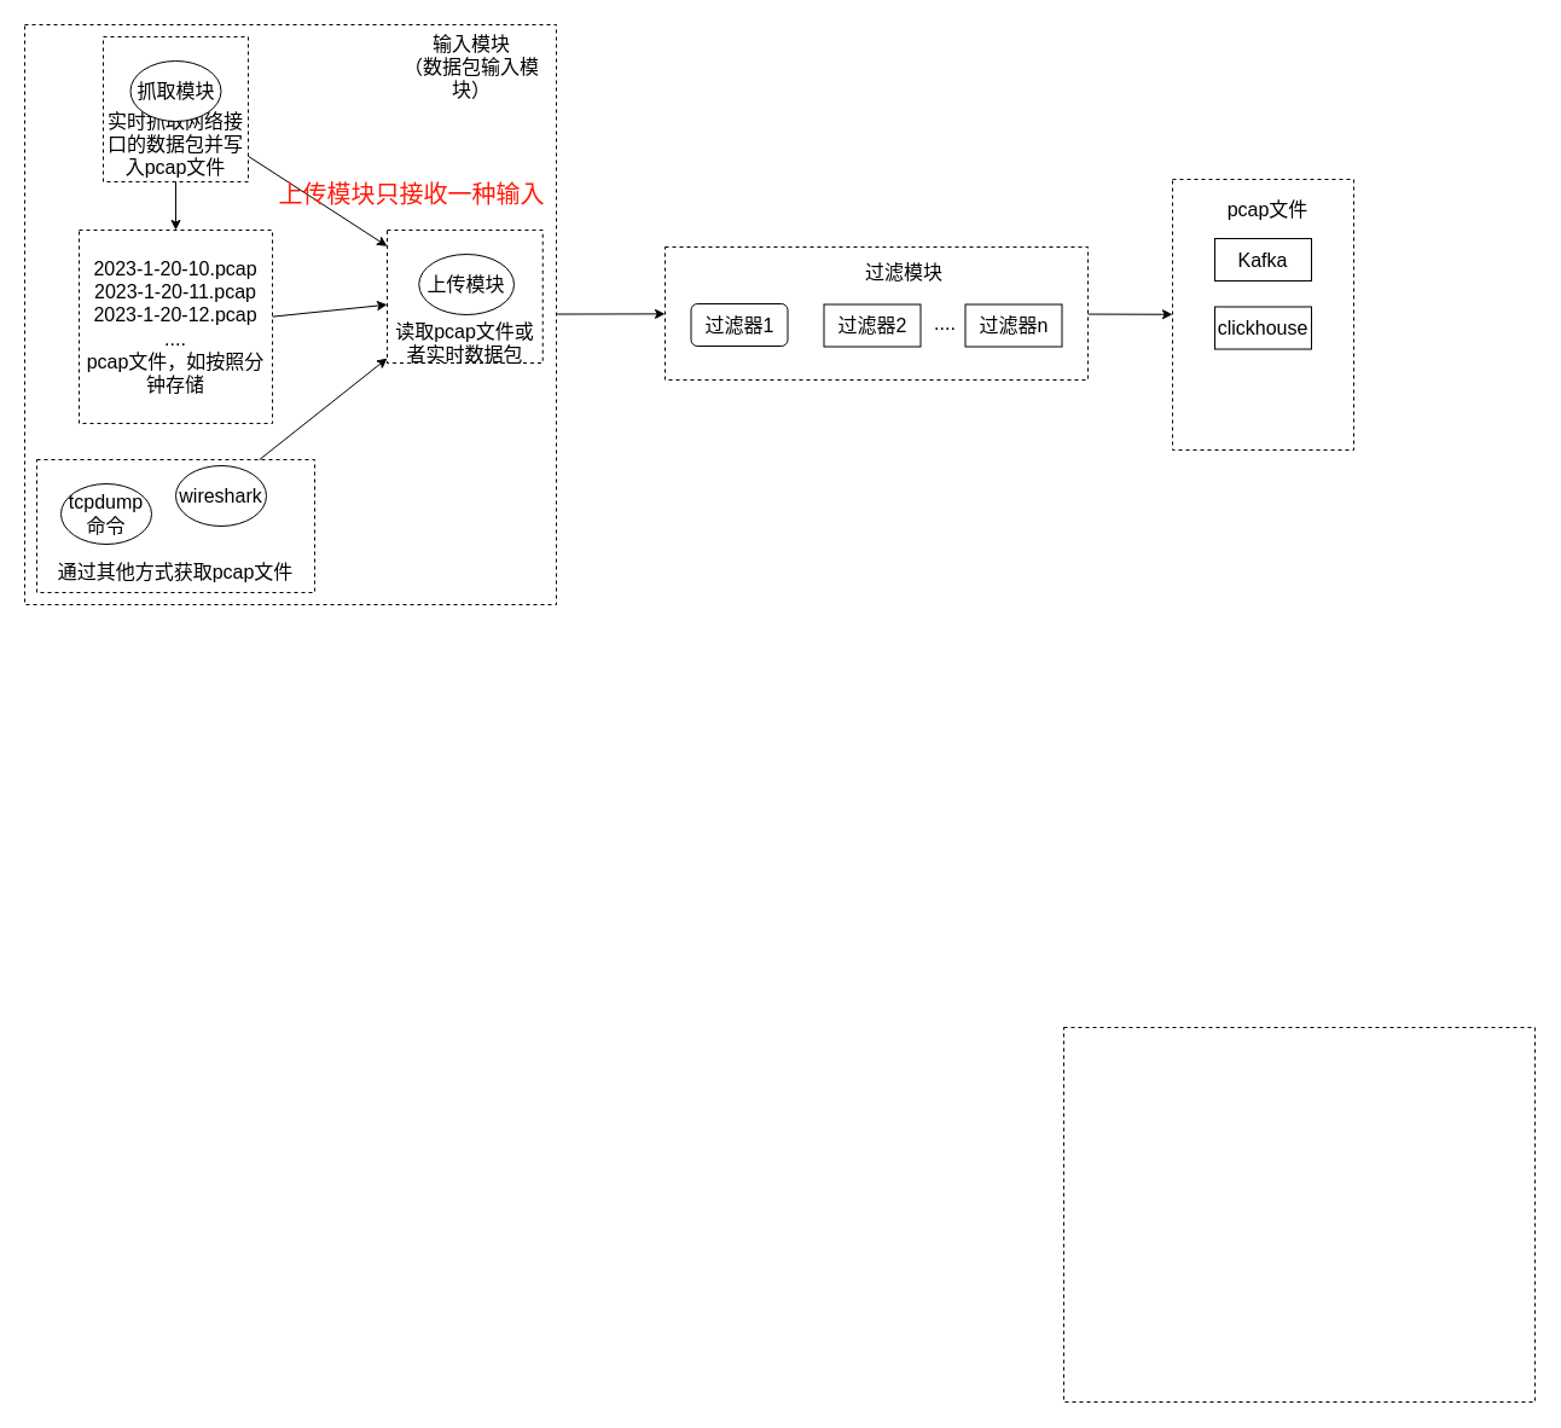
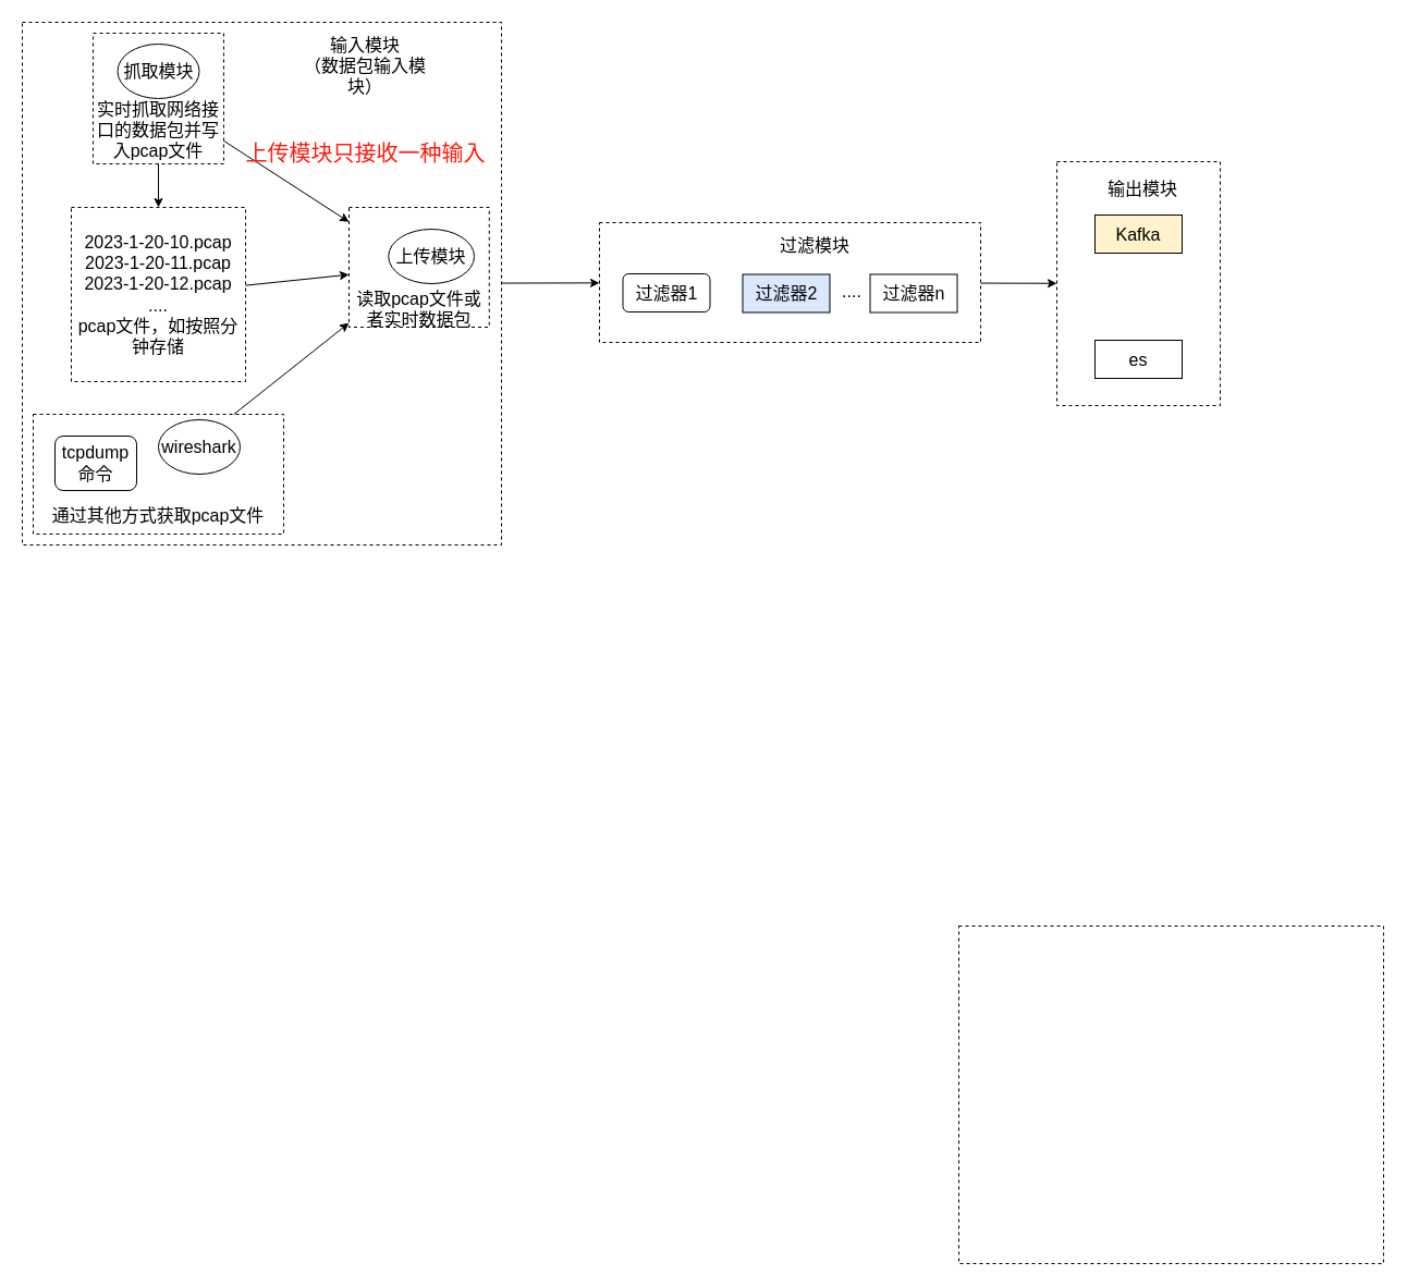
  <mxCell id="0" />
  <mxCell id="1" parent="0" />
  <mxCell id="2" value="" style="rounded=0;whiteSpace=wrap;html=1;dashed=1;" vertex="1" parent="1"><mxGeometry x="970" y="148" width="150" height="224" as="geometry" /></mxCell>
  <mxCell id="3" value="" style="rounded=0;whiteSpace=wrap;html=1;dashed=1;" vertex="1" parent="1"><mxGeometry x="550" y="204" width="350" height="110" as="geometry" /></mxCell>
  <mxCell id="4" value="" style="rounded=0;whiteSpace=wrap;html=1;dashed=1;" vertex="1" parent="1"><mxGeometry x="20" y="20" width="440" height="480" as="geometry" /></mxCell>
  <mxCell id="5" value="&lt;font style=&quot;font-size: 16px;&quot;&gt;&lt;br&gt;&lt;br&gt;&lt;br&gt;实时抓取网络接口的数据包并写入pcap文件&lt;/font&gt;" style="whiteSpace=wrap;html=1;aspect=fixed;dashed=1;" vertex="1" parent="1"><mxGeometry x="85" y="30" width="120" height="120" as="geometry" /></mxCell>
- <mxCell id="6" value="&lt;font style=&quot;font-size: 16px;&quot;&gt;抓取模块&lt;/font&gt;" style="ellipse;whiteSpace=wrap;html=1;" vertex="1" parent="1"><mxGeometry x="107.5" y="50" width="75" height="50" as="geometry" /></mxCell>
+ <mxCell id="6" value="&lt;font style=&quot;font-size: 16px;&quot;&gt;抓取模块&lt;/font&gt;" style="ellipse;whiteSpace=wrap;html=1;" vertex="1" parent="1"><mxGeometry x="107.5" y="40" width="75" height="50" as="geometry" /></mxCell>
  <mxCell id="7" value="&lt;font style=&quot;font-size: 16px;&quot;&gt;2023-1-20-10.pcap&lt;br&gt;2023-1-20-11.pcap&lt;br&gt;2023-1-20-12.pcap&lt;br&gt;....&lt;br&gt;pcap文件，如按照分钟存储&lt;/font&gt;" style="whiteSpace=wrap;html=1;aspect=fixed;dashed=1;" vertex="1" parent="1"><mxGeometry x="65" y="190" width="160" height="160" as="geometry" /></mxCell>
  <mxCell id="8" value="" style="edgeStyle=none;orthogonalLoop=1;jettySize=auto;html=1;rounded=0;" edge="1" parent="1" source="5" target="7"><mxGeometry width="80" relative="1" as="geometry"><mxPoint x="250" y="260" as="sourcePoint" /><mxPoint x="330" y="260" as="targetPoint" /><Array as="points" /></mxGeometry></mxCell>
  <mxCell id="9" value="&lt;font style=&quot;font-size: 16px;&quot;&gt;&lt;br&gt;&lt;br&gt;&lt;br&gt;&lt;br&gt;通过其他方式获取pcap文件&lt;/font&gt;" style="rounded=0;whiteSpace=wrap;html=1;dashed=1;" vertex="1" parent="1"><mxGeometry x="30" y="380" width="230" height="110" as="geometry" /></mxCell>
- <mxCell id="10" value="&lt;font style=&quot;font-size: 16px;&quot;&gt;tcpdump命令&lt;/font&gt;" style="ellipse;whiteSpace=wrap;html=1;" vertex="1" parent="1"><mxGeometry x="50" y="400" width="75" height="50" as="geometry" /></mxCell>
+ <mxCell id="10" value="&lt;font style=&quot;font-size: 16px;&quot;&gt;tcpdump命令&lt;/font&gt;" style="whiteSpace=wrap;html=1;rounded=1;" vertex="1" parent="1"><mxGeometry x="50" y="400" width="75" height="50" as="geometry" /></mxCell>
  <mxCell id="11" value="&lt;font style=&quot;font-size: 16px;&quot;&gt;wireshark&lt;/font&gt;" style="ellipse;whiteSpace=wrap;html=1;" vertex="1" parent="1"><mxGeometry x="145" y="385" width="75" height="50" as="geometry" /></mxCell>
  <mxCell id="12" value="&lt;font style=&quot;font-size: 16px;&quot;&gt;&lt;br&gt;&lt;br&gt;&lt;br&gt;&lt;br&gt;读取pcap文件或者实时数据包&lt;/font&gt;" style="rounded=0;whiteSpace=wrap;html=1;dashed=1;" vertex="1" parent="1"><mxGeometry x="320" y="190" width="128.75" height="110" as="geometry" /></mxCell>
- <mxCell id="13" value="&lt;font style=&quot;font-size: 16px;&quot;&gt;上传模块&lt;/font&gt;" style="ellipse;whiteSpace=wrap;html=1;" vertex="1" parent="1"><mxGeometry x="346.25" y="210" width="78.75" height="50" as="geometry" /></mxCell>
+ <mxCell id="13" value="&lt;font style=&quot;font-size: 16px;&quot;&gt;上传模块&lt;/font&gt;" style="ellipse;whiteSpace=wrap;html=1;" vertex="1" parent="1"><mxGeometry x="356.25" y="210" width="78.75" height="50" as="geometry" /></mxCell>
  <mxCell id="14" value="" style="endArrow=classic;html=1;rounded=0;" edge="1" parent="1" source="7" target="12"><mxGeometry width="50" height="50" relative="1" as="geometry"><mxPoint x="360" y="330" as="sourcePoint" /><mxPoint x="410" y="280" as="targetPoint" /></mxGeometry></mxCell>
  <mxCell id="15" value="" style="endArrow=classic;html=1;rounded=0;" edge="1" parent="1" source="9" target="12"><mxGeometry width="50" height="50" relative="1" as="geometry"><mxPoint x="280" y="520" as="sourcePoint" /><mxPoint x="330" y="470" as="targetPoint" /></mxGeometry></mxCell>
- <mxCell id="16" value="&lt;font style=&quot;font-size: 16px;&quot;&gt;输入模块&lt;br&gt;（数据包输入模块）&lt;/font&gt;" style="text;strokeColor=none;align=center;fillColor=none;html=1;verticalAlign=middle;whiteSpace=wrap;rounded=0;" vertex="1" parent="1"><mxGeometry x="331.25" y="30" width="117.5" height="50" as="geometry" /></mxCell>
+ <mxCell id="16" value="&lt;font style=&quot;font-size: 16px;&quot;&gt;输入模块&lt;br&gt;（数据包输入模块）&lt;/font&gt;" style="text;strokeColor=none;align=center;fillColor=none;html=1;verticalAlign=middle;whiteSpace=wrap;rounded=0;" vertex="1" parent="1"><mxGeometry x="276.25" y="35" width="117.5" height="50" as="geometry" /></mxCell>
  <mxCell id="17" value="" style="rounded=0;whiteSpace=wrap;html=1;dashed=1;" vertex="1" parent="1"><mxGeometry x="880" y="850" width="390" height="310" as="geometry" /></mxCell>
  <mxCell id="18" value="&lt;font style=&quot;font-size: 16px;&quot;&gt;过滤器1&lt;/font&gt;" style="whiteSpace=wrap;html=1;rounded=1;" vertex="1" parent="1"><mxGeometry x="571.5" y="251" width="80" height="35" as="geometry" /></mxCell>
- <mxCell id="19" value="&lt;font style=&quot;font-size: 16px;&quot;&gt;过滤器2&lt;/font&gt;" style="rounded=0;whiteSpace=wrap;html=1;" vertex="1" parent="1"><mxGeometry x="681.5" y="251.5" width="80" height="35" as="geometry" /></mxCell>
+ <mxCell id="19" value="&lt;font style=&quot;font-size: 16px;&quot;&gt;过滤器2&lt;/font&gt;" style="rounded=0;whiteSpace=wrap;html=1;fillColor=#dae8fc;" vertex="1" parent="1"><mxGeometry x="681.5" y="251.5" width="80" height="35" as="geometry" /></mxCell>
  <mxCell id="20" value="&lt;font style=&quot;font-size: 16px;&quot;&gt;过滤器n&lt;/font&gt;" style="rounded=0;whiteSpace=wrap;html=1;" vertex="1" parent="1"><mxGeometry x="798.5" y="251.5" width="80" height="35" as="geometry" /></mxCell>
  <mxCell id="21" value="...." style="text;strokeColor=none;align=center;fillColor=none;html=1;verticalAlign=middle;whiteSpace=wrap;rounded=0;fontSize=16;" vertex="1" parent="1"><mxGeometry x="751.5" y="251.5" width="60" height="30" as="geometry" /></mxCell>
  <mxCell id="22" value="&lt;span style=&quot;font-size: 16px;&quot;&gt;过滤模块&lt;/span&gt;" style="text;strokeColor=none;align=center;fillColor=none;html=1;verticalAlign=middle;whiteSpace=wrap;rounded=0;" vertex="1" parent="1"><mxGeometry x="688.75" y="200" width="117.5" height="50" as="geometry" /></mxCell>
  <mxCell id="23" value="" style="endArrow=classic;html=1;rounded=0;fontSize=16;" edge="1" parent="1" source="4" target="3"><mxGeometry width="50" height="50" relative="1" as="geometry"><mxPoint x="520" y="690" as="sourcePoint" /><mxPoint x="570" y="640" as="targetPoint" /></mxGeometry></mxCell>
- <mxCell id="24" value="&lt;span style=&quot;font-size: 16px;&quot;&gt;pcap文件&lt;/span&gt;" style="text;strokeColor=none;align=center;fillColor=none;html=1;verticalAlign=middle;whiteSpace=wrap;rounded=0;" vertex="1" parent="1"><mxGeometry x="990" y="148" width="117.5" height="50" as="geometry" /></mxCell>
- <mxCell id="25" value="&lt;font style=&quot;font-size: 16px;&quot;&gt;Kafka&lt;/font&gt;" style="rounded=0;whiteSpace=wrap;html=1;" vertex="1" parent="1"><mxGeometry x="1005" y="197" width="80" height="35" as="geometry" /></mxCell>
- <mxCell id="26" value="&lt;font style=&quot;font-size: 16px;&quot;&gt;clickhouse&lt;/font&gt;" style="rounded=0;whiteSpace=wrap;html=1;" vertex="1" parent="1"><mxGeometry x="1005" y="253.5" width="80" height="35" as="geometry" /></mxCell>
+ <mxCell id="24" value="&lt;span style=&quot;font-size: 16px;&quot;&gt;输出模块&lt;/span&gt;" style="text;strokeColor=none;align=center;fillColor=none;html=1;verticalAlign=middle;whiteSpace=wrap;rounded=0;" vertex="1" parent="1"><mxGeometry x="990" y="148" width="117.5" height="50" as="geometry" /></mxCell>
+ <mxCell id="25" value="&lt;font style=&quot;font-size: 16px;&quot;&gt;Kafka&lt;/font&gt;" style="rounded=0;whiteSpace=wrap;html=1;fillColor=#fff2cc;" vertex="1" parent="1"><mxGeometry x="1005" y="197" width="80" height="35" as="geometry" /></mxCell>
+ <mxCell id="27" value="&lt;font style=&quot;font-size: 16px;&quot;&gt;es&lt;/font&gt;" style="rounded=0;whiteSpace=wrap;html=1;" vertex="1" parent="1"><mxGeometry x="1005" y="312" width="80" height="35" as="geometry" /></mxCell>
  <mxCell id="28" value="" style="endArrow=classic;html=1;rounded=0;fontSize=16;" edge="1" parent="1" source="3" target="2"><mxGeometry width="50" height="50" relative="1" as="geometry"><mxPoint x="930" y="520" as="sourcePoint" /><mxPoint x="980" y="470" as="targetPoint" /></mxGeometry></mxCell>
  <mxCell id="29" value="" style="endArrow=classic;html=1;rounded=0;fontSize=16;" edge="1" parent="1" source="5" target="12"><mxGeometry width="50" height="50" relative="1" as="geometry"><mxPoint x="600" y="110" as="sourcePoint" /><mxPoint x="650" y="60" as="targetPoint" /></mxGeometry></mxCell>
- <mxCell id="30" value="&lt;font color=&quot;#ff1b0a&quot;&gt;上传模块只接收一种输入&lt;/font&gt;" style="text;html=1;align=center;verticalAlign=middle;resizable=0;points=[];autosize=1;strokeColor=none;fillColor=none;fontSize=20;fontFamily=Architects Daughter;" vertex="1" parent="1"><mxGeometry x="220" y="140" width="240" height="40" as="geometry" /></mxCell>
+ <mxCell id="30" value="&lt;font color=&quot;#ff1b0a&quot;&gt;上传模块只接收一种输入&lt;/font&gt;" style="text;html=1;align=center;verticalAlign=middle;resizable=0;points=[];autosize=1;strokeColor=none;fillColor=none;fontSize=20;fontFamily=Architects Daughter;" vertex="1" parent="1"><mxGeometry x="215" y="120" width="240" height="40" as="geometry" /></mxCell>
